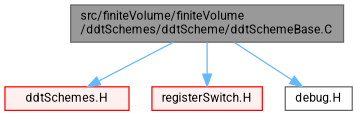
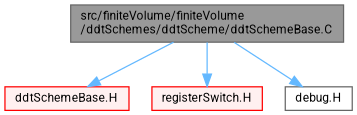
  digraph {
    fontname=Roboto
    node [color=red fillcolor="#FFF0F0" fontname=Roboto fontsize=10 shape=box style=filled]
    edge [color=steelblue1 fontname=Roboto fontsize=10 labelfontname=Helvetica labelfontsize=10 style=solid]
    n1 [color=gray40 fillcolor=grey60 fontcolor=black height=0.2 label="src/finiteVolume/finiteVolume\l/ddtSchemes/ddtScheme/ddtSchemeBase.C" width=0.4]
-   n2 [height=0.2 label="ddtSchemes.H" width=0.4]
+   n2 [height=0.2 label="ddtSchemeBase.H" width=0.4]
    n3 [height=0.2 label="registerSwitch.H" width=0.4]
    n4 [color=grey40 fillcolor=white height=0.2 label="debug.H" width=0.4]
    n1 -> n2
    n1 -> n3
    n1 -> n4
  }
